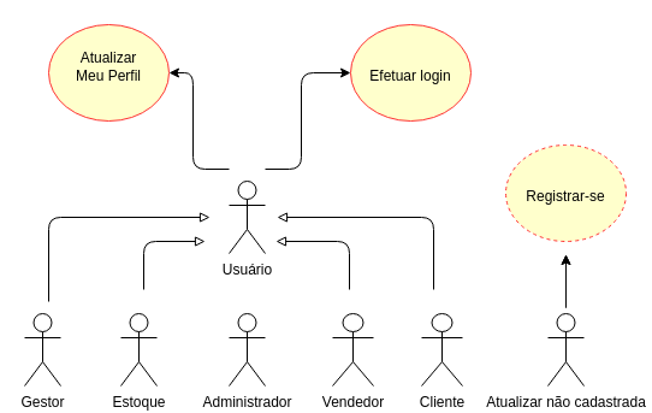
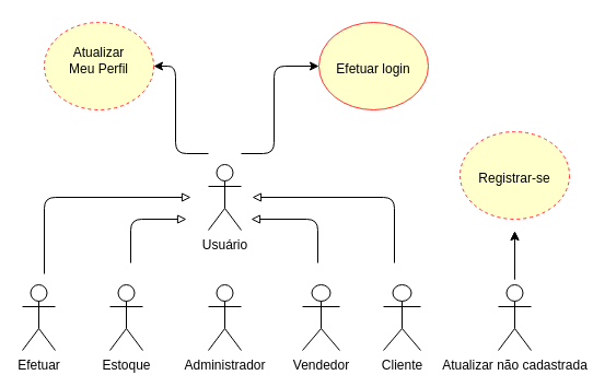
  <mxCell id="0" />
  <mxCell id="1" parent="0" />
  <mxCell id="2" value="" style="edgeStyle=orthogonalEdgeStyle;rounded=1;orthogonalLoop=1;jettySize=auto;html=1;" edge="1" parent="1" target="5"><mxGeometry relative="1" as="geometry"><mxPoint x="220" y="140" as="sourcePoint" /><Array as="points"><mxPoint x="250" y="140" /><mxPoint x="250" y="60" /></Array></mxGeometry></mxCell>
  <mxCell id="3" value="" style="edgeStyle=orthogonalEdgeStyle;rounded=1;orthogonalLoop=1;jettySize=auto;html=1;endArrow=block;endFill=0;targetPerimeterSpacing=26;sourcePerimeterSpacing=17;" edge="1" parent="1"><mxGeometry relative="1" as="geometry"><mxPoint x="119" y="240" as="sourcePoint" /><mxPoint x="170" y="200" as="targetPoint" /><Array as="points"><mxPoint x="119" y="200" /></Array></mxGeometry></mxCell>
  <mxCell id="4" value="Usuário" style="shape=umlActor;verticalLabelPosition=bottom;verticalAlign=top;html=1;outlineConnect=0;" vertex="1" parent="1"><mxGeometry x="190" y="150" width="30" height="60" as="geometry" /></mxCell>
  <mxCell id="5" value="&lt;br&gt;&lt;br&gt;Efetuar login" style="ellipse;whiteSpace=wrap;html=1;verticalAlign=top;fillColor=#FFFFCC;strokeColor=#FF3333;" vertex="1" parent="1"><mxGeometry x="291" y="20" width="100" height="80" as="geometry" /></mxCell>
  <mxCell id="6" value="Estoque" style="shape=umlActor;verticalLabelPosition=bottom;verticalAlign=top;html=1;outlineConnect=0;" vertex="1" parent="1"><mxGeometry x="100" y="260" width="30" height="60" as="geometry" /></mxCell>
  <mxCell id="7" value="" style="endArrow=block;html=1;rounded=1;sourcePerimeterSpacing=-1;targetPerimeterSpacing=8;jumpStyle=arc;endFill=0;" edge="1" parent="1"><mxGeometry width="50" height="50" relative="1" as="geometry"><mxPoint x="360" y="240" as="sourcePoint" /><mxPoint x="230" y="180" as="targetPoint" /><Array as="points"><mxPoint x="360" y="210" /><mxPoint x="360" y="180" /><mxPoint x="330" y="180" /></Array></mxGeometry></mxCell>
  <mxCell id="8" value="Vendedor" style="shape=umlActor;verticalLabelPosition=bottom;verticalAlign=top;html=1;outlineConnect=0;" vertex="1" parent="1"><mxGeometry x="276" y="260" width="34" height="60" as="geometry" /></mxCell>
- <mxCell id="9" value="&lt;br&gt;Atualizar&lt;br&gt;Meu Perfil" style="ellipse;whiteSpace=wrap;html=1;verticalAlign=top;fillColor=#FFFFCC;strokeColor=#FF3333;" vertex="1" parent="1"><mxGeometry x="40" y="20" width="100" height="80" as="geometry" /></mxCell>
+ <mxCell id="9" value="&lt;br&gt;Atualizar&lt;br&gt;Meu Perfil" style="ellipse;whiteSpace=wrap;html=1;verticalAlign=top;fillColor=#FFFFCC;strokeColor=#FF3333;dashed=1;" vertex="1" parent="1"><mxGeometry x="40" y="20" width="100" height="80" as="geometry" /></mxCell>
  <mxCell id="10" value="&lt;br&gt;&lt;br&gt;Registrar-se" style="ellipse;whiteSpace=wrap;html=1;verticalAlign=top;fillColor=#FFFFCC;strokeColor=#FF3333;dashed=1;" vertex="1" parent="1"><mxGeometry x="420" y="120" width="100" height="80" as="geometry" /></mxCell>
  <mxCell id="11" value="Administrador" style="shape=umlActor;verticalLabelPosition=bottom;verticalAlign=top;html=1;outlineConnect=0;" vertex="1" parent="1"><mxGeometry x="190" y="260" width="30" height="60" as="geometry" /></mxCell>
  <mxCell id="12" value="" style="edgeStyle=orthogonalEdgeStyle;rounded=1;jumpStyle=arc;orthogonalLoop=1;jettySize=auto;html=1;startArrow=none;startFill=0;endArrow=classic;endFill=1;sourcePerimeterSpacing=5;targetPerimeterSpacing=11;" edge="1" parent="1" source="14" target="10"><mxGeometry relative="1" as="geometry" /></mxCell>
  <mxCell id="13" value="" style="edgeStyle=orthogonalEdgeStyle;rounded=1;jumpStyle=arc;orthogonalLoop=1;jettySize=auto;html=1;startArrow=none;startFill=0;endArrow=classic;endFill=1;sourcePerimeterSpacing=5;targetPerimeterSpacing=11;" edge="1" parent="1" source="14" target="10"><mxGeometry relative="1" as="geometry" /></mxCell>
  <mxCell id="14" value="Atualizar não cadastrada" style="shape=umlActor;verticalLabelPosition=bottom;verticalAlign=top;html=1;outlineConnect=0;" vertex="1" parent="1"><mxGeometry x="455" y="260" width="30" height="60" as="geometry" /></mxCell>
  <mxCell id="15" value="" style="edgeStyle=orthogonalEdgeStyle;rounded=1;orthogonalLoop=1;jettySize=auto;html=1;" edge="1" parent="1" target="9"><mxGeometry relative="1" as="geometry"><mxPoint x="190" y="140" as="sourcePoint" /><Array as="points"><mxPoint x="160" y="140" /><mxPoint x="160" y="60" /></Array><mxPoint x="200" y="70" as="targetPoint" /></mxGeometry></mxCell>
  <mxCell id="16" value="Cliente" style="shape=umlActor;verticalLabelPosition=bottom;verticalAlign=top;html=1;outlineConnect=0;" vertex="1" parent="1"><mxGeometry x="350" y="260" width="34" height="60" as="geometry" /></mxCell>
- <mxCell id="17" value="Gestor" style="shape=umlActor;verticalLabelPosition=bottom;verticalAlign=top;html=1;outlineConnect=0;" vertex="1" parent="1"><mxGeometry x="20" y="260" width="30" height="60" as="geometry" /></mxCell>
+ <mxCell id="17" value="Efetuar" style="shape=umlActor;verticalLabelPosition=bottom;verticalAlign=top;html=1;outlineConnect=0;" vertex="1" parent="1"><mxGeometry x="20" y="260" width="30" height="60" as="geometry" /></mxCell>
  <mxCell id="18" value="" style="edgeStyle=orthogonalEdgeStyle;rounded=1;orthogonalLoop=1;jettySize=auto;html=1;endArrow=block;endFill=0;targetPerimeterSpacing=26;sourcePerimeterSpacing=17;" edge="1" parent="1"><mxGeometry relative="1" as="geometry"><mxPoint x="40" y="250" as="sourcePoint" /><mxPoint x="174" y="180" as="targetPoint" /><Array as="points"><mxPoint x="40" y="250" /><mxPoint x="40" y="180" /></Array></mxGeometry></mxCell>
  <mxCell id="19" value="" style="edgeStyle=orthogonalEdgeStyle;rounded=1;orthogonalLoop=1;jettySize=auto;html=1;endArrow=block;endFill=0;targetPerimeterSpacing=26;sourcePerimeterSpacing=17;" edge="1" parent="1"><mxGeometry relative="1" as="geometry"><mxPoint x="290" y="240" as="sourcePoint" /><mxPoint x="229" y="200" as="targetPoint" /><Array as="points"><mxPoint x="290" y="240" /><mxPoint x="290" y="200" /></Array></mxGeometry></mxCell>
